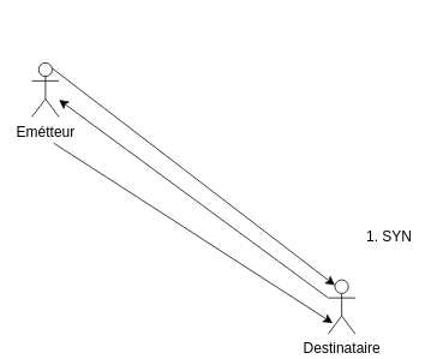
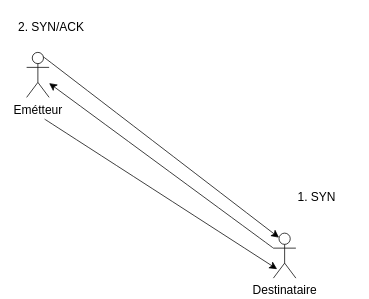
  <mxCell id="0" />
  <mxCell id="1" parent="0" />
  <mxCell id="2" value="Emétteur" style="shape=umlActor;verticalLabelPosition=bottom;verticalAlign=top;html=1;outlineConnect=0;fontSize=16;" vertex="1" parent="1"><mxGeometry x="35" y="69" width="30" height="60" as="geometry" /></mxCell>
  <mxCell id="3" value="Destinataire" style="shape=umlActor;verticalLabelPosition=bottom;verticalAlign=top;html=1;outlineConnect=0;fontSize=16;" vertex="1" parent="1"><mxGeometry x="364" y="310" width="30" height="60" as="geometry" /></mxCell>
  <mxCell id="4" value="" style="endArrow=classic;html=1;rounded=0;fontSize=12;startSize=8;endSize=8;curved=1;entryX=0.25;entryY=0.1;entryDx=0;entryDy=0;entryPerimeter=0;exitX=0.75;exitY=0.1;exitDx=0;exitDy=0;exitPerimeter=0;" edge="1" parent="1" source="2" target="3"><mxGeometry width="50" height="50" relative="1" as="geometry"><mxPoint x="69" y="74" as="sourcePoint" /><mxPoint x="325" y="239" as="targetPoint" /></mxGeometry></mxCell>
  <mxCell id="5" value="" style="endArrow=classic;html=1;rounded=0;fontSize=12;startSize=8;endSize=8;curved=1;exitX=0;exitY=0.333;exitDx=0;exitDy=0;exitPerimeter=0;" edge="1" parent="1" source="3" target="2"><mxGeometry width="50" height="50" relative="1" as="geometry"><mxPoint x="391" y="353" as="sourcePoint" /><mxPoint x="73" y="107" as="targetPoint" /></mxGeometry></mxCell>
  <mxCell id="6" value="" style="endArrow=classic;html=1;rounded=0;fontSize=12;startSize=8;endSize=8;curved=1;" edge="1" parent="1"><mxGeometry width="50" height="50" relative="1" as="geometry"><mxPoint x="59" y="158" as="sourcePoint" /><mxPoint x="369" y="358" as="targetPoint" /></mxGeometry></mxCell>
- <mxCell id="8" value="1. SYN" style="text;strokeColor=none;fillColor=none;html=1;align=center;verticalAlign=middle;whiteSpace=wrap;rounded=0;fontSize=16;" vertex="1" parent="1"><mxGeometry x="384" y="247" width="96" height="30" as="geometry" /></mxCell>
+ <mxCell id="7" value="2. SYN/ACK" style="text;strokeColor=none;fillColor=none;html=1;align=center;verticalAlign=middle;whiteSpace=wrap;rounded=0;fontSize=16;" vertex="1" parent="1"><mxGeometry x="20" y="20" width="96" height="30" as="geometry" /></mxCell>
+ <mxCell id="8" value="1. SYN" style="text;strokeColor=none;fillColor=none;html=1;align=center;verticalAlign=middle;whiteSpace=wrap;rounded=0;fontSize=16;" vertex="1" parent="1"><mxGeometry x="374" y="247" width="96" height="30" as="geometry" /></mxCell>
